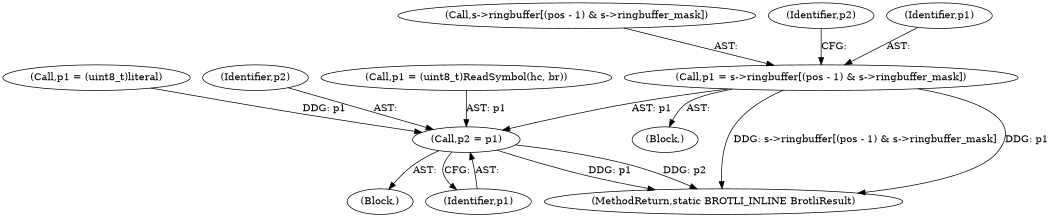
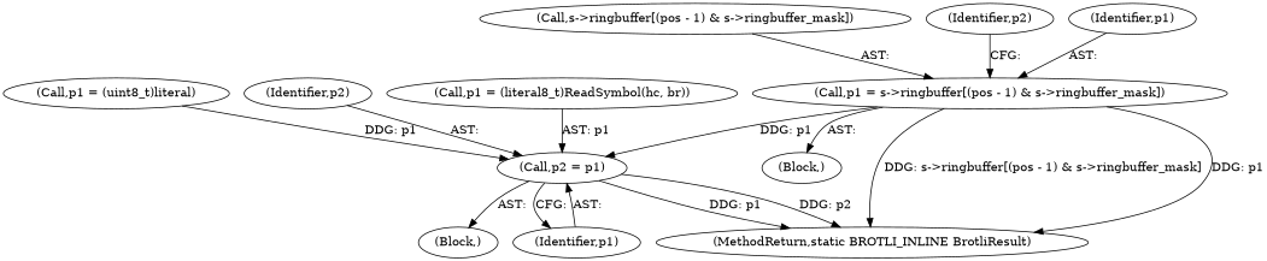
  digraph {
    n1 [label="(Call,p1 = s->ringbuffer[(pos - 1) & s->ringbuffer_mask])"]
    n2 [label="(Call,p2 = p1)"]
    n3 [label="(MethodReturn,static BROTLI_INLINE BrotliResult)"]
    n4 [label="(Block,)"]
    n5 [label="(Block,)"]
    n6 [label="(Identifier,p1)"]
    n7 [label="(Call,s->ringbuffer[(pos - 1) & s->ringbuffer_mask])"]
    n8 [label="(Call,p1 = (uint8_t)literal)"]
    n9 [label="(Identifier,p2)"]
-   n10 [label="(Call,p1 = (uint8_t)ReadSymbol(hc, br))"]
+   n10 [label="(Call,p1 = (literal8_t)ReadSymbol(hc, br))"]
    n11 [label="(Identifier,p2)"]
    n12 [label="(Identifier,p1)"]
-   n1 -> n2 [label="AST: p1"]
+   n1 -> n2 [label="DDG: p1"]
    n1 -> n3 [label="DDG: s->ringbuffer[(pos - 1) & s->ringbuffer_mask]"]
    n1 -> n3 [label="DDG: p1"]
    n1 -> n4 [label="AST: "]
    n2 -> n3 [label="DDG: p1"]
    n2 -> n3 [label="DDG: p2"]
    n2 -> n5 [label="AST: "]
    n2 -> n6 [label="CFG: "]
    n6 -> n2 [label="AST: "]
    n7 -> n1 [label="AST: "]
    n8 -> n2 [label="DDG: p1"]
    n9 -> n2 [label="AST: "]
    n10 -> n2 [label="AST: p1"]
    n11 -> n1 [label="CFG: "]
    n12 -> n1 [label="AST: "]
  }
